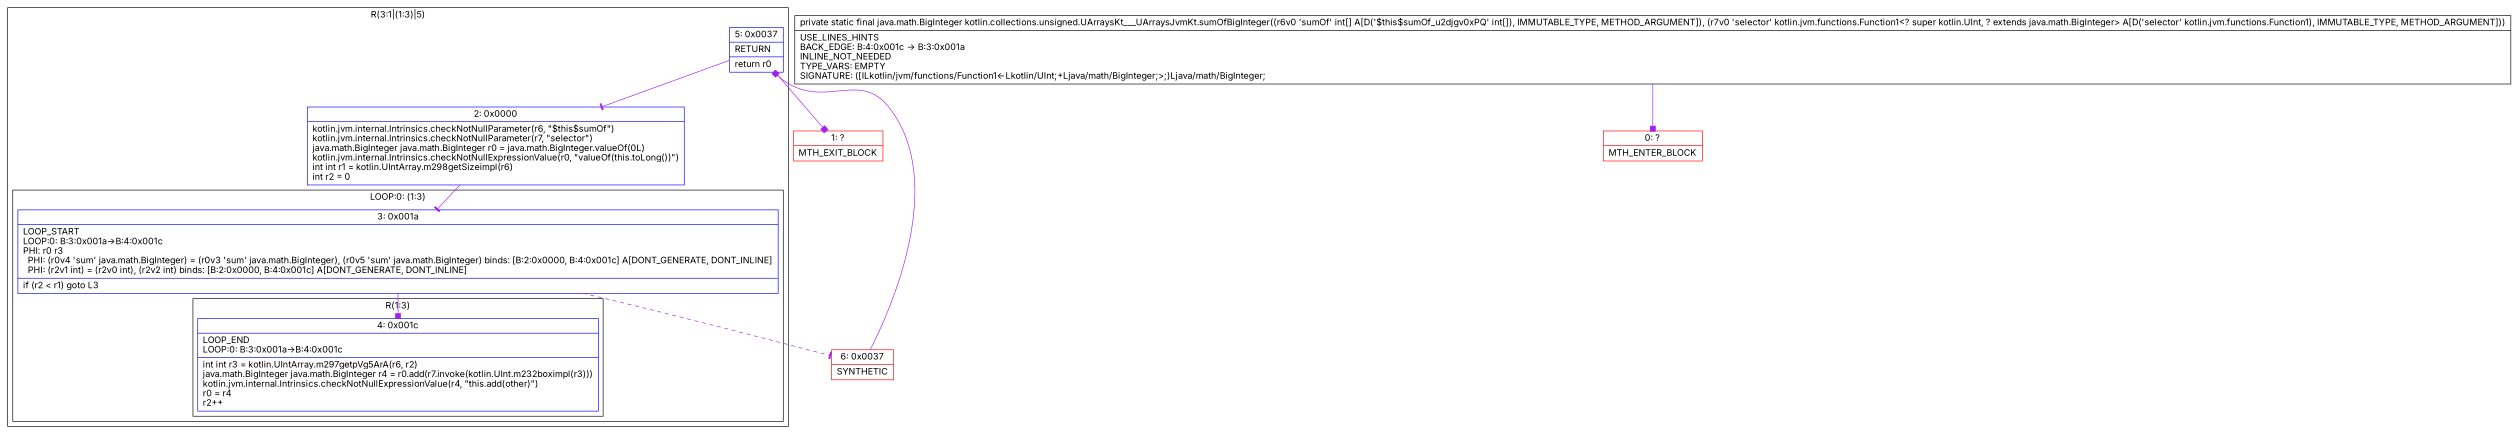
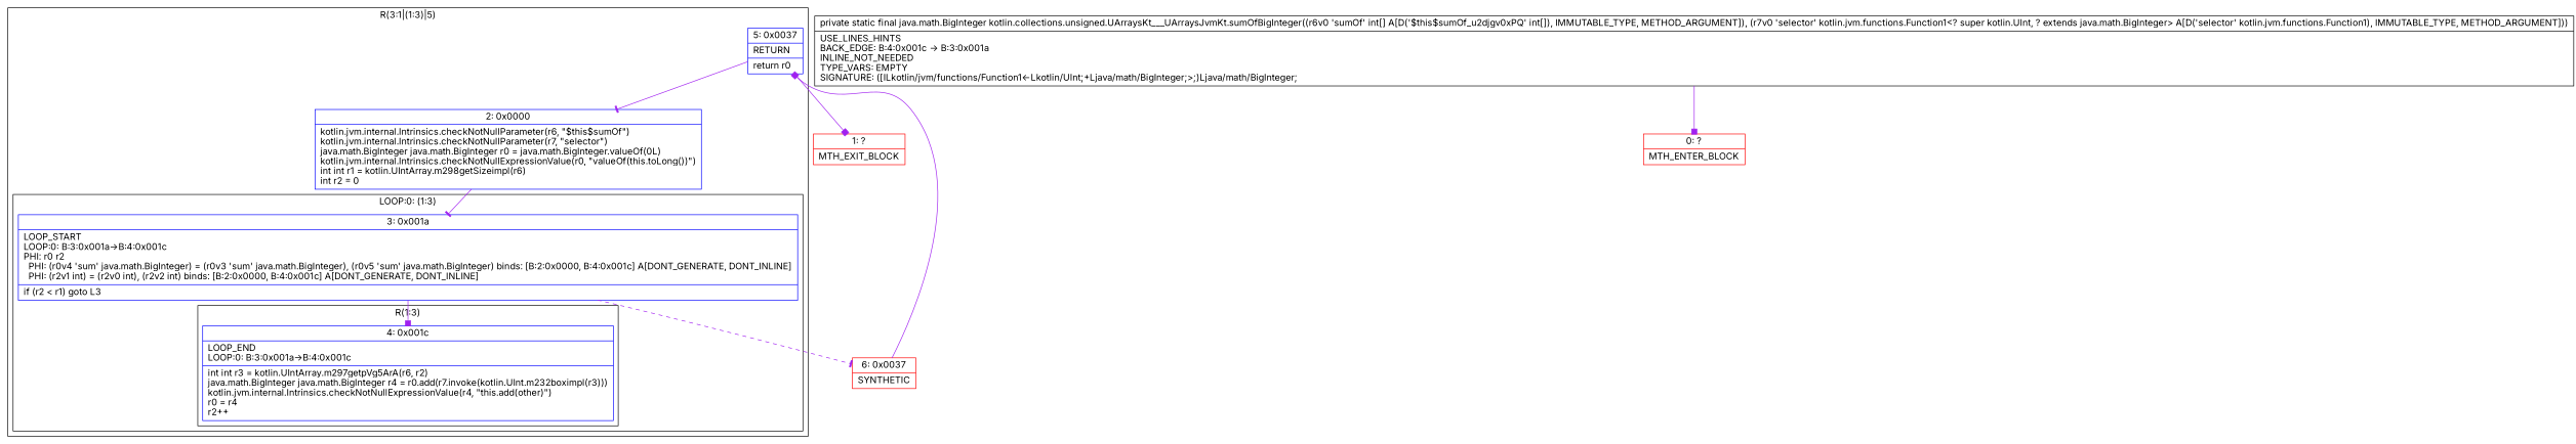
  digraph {
    fontname=Inter
    node [color=blue fontname=Inter shape=record]
    edge [arrowhead=box color=purple fontname=Inter]
    n1 [label="{4\:\ 0x001c|LOOP_END\lLOOP:0: B:3:0x001a\-\>B:4:0x001c\l|int int r3 = kotlin.UIntArray.m297getpVg5ArA(r6, r2)\ljava.math.BigInteger java.math.BigInteger r4 = r0.add(r7.invoke(kotlin.UInt.m232boximpl(r3)))\lkotlin.jvm.internal.Intrinsics.checkNotNullExpressionValue(r4, \"this.add(other)\")\lr0 = r4\lr2++\l}"]
-   n2 [label="{3\:\ 0x001a|LOOP_START\lLOOP:0: B:3:0x001a\-\>B:4:0x001c\lPHI: r0 r3 \l  PHI: (r0v4 'sum' java.math.BigInteger) = (r0v3 'sum' java.math.BigInteger), (r0v5 'sum' java.math.BigInteger) binds: [B:2:0x0000, B:4:0x001c] A[DONT_GENERATE, DONT_INLINE]\l  PHI: (r2v1 int) = (r2v0 int), (r2v2 int) binds: [B:2:0x0000, B:4:0x001c] A[DONT_GENERATE, DONT_INLINE]\l|if (r2 \< r1) goto L3\l}"]
+   n2 [label="{3\:\ 0x001a|LOOP_START\lLOOP:0: B:3:0x001a\-\>B:4:0x001c\lPHI: r0 r2 \l  PHI: (r0v4 'sum' java.math.BigInteger) = (r0v3 'sum' java.math.BigInteger), (r0v5 'sum' java.math.BigInteger) binds: [B:2:0x0000, B:4:0x001c] A[DONT_GENERATE, DONT_INLINE]\l  PHI: (r2v1 int) = (r2v0 int), (r2v2 int) binds: [B:2:0x0000, B:4:0x001c] A[DONT_GENERATE, DONT_INLINE]\l|if (r2 \< r1) goto L3\l}"]
    n3 [label="{2\:\ 0x0000|kotlin.jvm.internal.Intrinsics.checkNotNullParameter(r6, \"$this$sumOf\")\lkotlin.jvm.internal.Intrinsics.checkNotNullParameter(r7, \"selector\")\ljava.math.BigInteger java.math.BigInteger r0 = java.math.BigInteger.valueOf(0L)\lkotlin.jvm.internal.Intrinsics.checkNotNullExpressionValue(r0, \"valueOf(this.toLong())\")\lint int r1 = kotlin.UIntArray.m298getSizeimpl(r6)\lint r2 = 0\l}"]
    n4 [label="{5\:\ 0x0037|RETURN\l|return r0\l}"]
    n5 [color=red label="{6\:\ 0x0037|SYNTHETIC\l}"]
    n6 [color=red label="{1\:\ ?|MTH_EXIT_BLOCK\l}"]
    n7 [color=red label="{0\:\ ?|MTH_ENTER_BLOCK\l}"]
    n8 [label="{private static final java.math.BigInteger kotlin.collections.unsigned.UArraysKt___UArraysJvmKt.sumOfBigInteger((r6v0 'sumOf' int[] A[D('$this$sumOf_u2djgv0xPQ' int[]), IMMUTABLE_TYPE, METHOD_ARGUMENT]), (r7v0 'selector' kotlin.jvm.functions.Function1\<? super kotlin.UInt, ? extends java.math.BigInteger\> A[D('selector' kotlin.jvm.functions.Function1), IMMUTABLE_TYPE, METHOD_ARGUMENT]))  | USE_LINES_HINTS\lBACK_EDGE: B:4:0x001c \-\> B:3:0x001a\lINLINE_NOT_NEEDED\lTYPE_VARS: EMPTY\lSIGNATURE: ([ILkotlin\/jvm\/functions\/Function1\<\-Lkotlin\/UInt;+Ljava\/math\/BigInteger;\>;)Ljava\/math\/BigInteger;\l}" color=""]
    subgraph cluster_1 {
      label="R(3:1|(1:3)|5)"
      n3
      n4
      subgraph cluster_2 {
        label="LOOP:0: (1:3)"
        n2
        subgraph cluster_3 {
          label="R(1:3)"
          n1
        }
      }
    }
    n2 -> n1
    n2 -> n5 [arrowhead=tee style=dashed]
    n3 -> n2 [arrowhead=tee]
    n4 -> n3 [arrowhead=tee]
    n4 -> n6
    n5 -> n4
    n8 -> n7
  }
